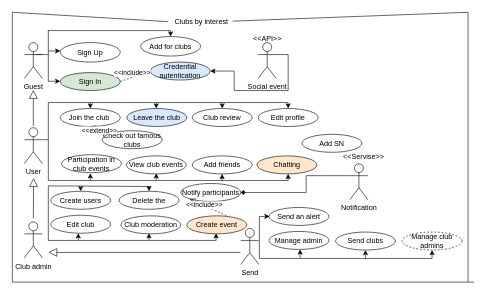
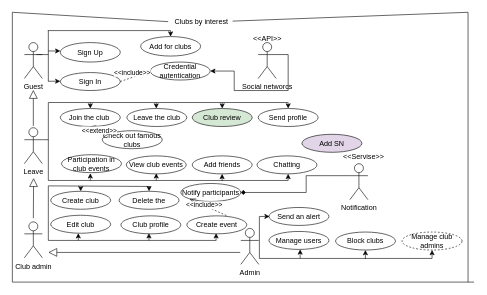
  <mxCell id="0" />
  <mxCell id="1" parent="0" />
  <mxCell id="2" value="Guest" style="shape=umlActor;verticalLabelPosition=bottom;verticalAlign=top;html=1;outlineConnect=0;" parent="1" vertex="1"><mxGeometry x="40" y="70.5" width="30" height="60" as="geometry" /></mxCell>
- <mxCell id="3" value="User" style="shape=umlActor;verticalLabelPosition=bottom;verticalAlign=top;html=1;outlineConnect=0;" parent="1" vertex="1"><mxGeometry x="40" y="212.5" width="30" height="60" as="geometry" /></mxCell>
+ <mxCell id="3" value="Leave" style="shape=umlActor;verticalLabelPosition=bottom;verticalAlign=top;html=1;outlineConnect=0;" parent="1" vertex="1"><mxGeometry x="40" y="212.5" width="30" height="60" as="geometry" /></mxCell>
  <mxCell id="4" value="Club admin" style="shape=umlActor;verticalLabelPosition=bottom;verticalAlign=top;html=1;outlineConnect=0;" parent="1" vertex="1"><mxGeometry x="40" y="369.5" width="30" height="60" as="geometry" /></mxCell>
- <mxCell id="5" value="Send" style="shape=umlActor;verticalLabelPosition=bottom;verticalAlign=top;html=1;outlineConnect=0;" parent="1" vertex="1"><mxGeometry x="401" y="380.5" width="30" height="60" as="geometry" /></mxCell>
+ <mxCell id="5" value="Admin" style="shape=umlActor;verticalLabelPosition=bottom;verticalAlign=top;html=1;outlineConnect=0;" parent="1" vertex="1"><mxGeometry x="401" y="380.5" width="30" height="60" as="geometry" /></mxCell>
  <mxCell id="6" value="Add for clubs" style="ellipse;whiteSpace=wrap;html=1;" parent="1" vertex="1"><mxGeometry x="234" y="60.5" width="100" height="32.5" as="geometry" /></mxCell>
  <mxCell id="7" value="Sign Up" style="ellipse;whiteSpace=wrap;html=1;" parent="1" vertex="1"><mxGeometry x="100" y="70.5" width="100" height="32.5" as="geometry" /></mxCell>
- <mxCell id="8" value="Sign In" style="ellipse;whiteSpace=wrap;html=1;fillColor=#d5e8d4;" parent="1" vertex="1"><mxGeometry x="100" y="120.5" width="100" height="30" as="geometry" /></mxCell>
- <mxCell id="9" value="Credential autentication" style="ellipse;whiteSpace=wrap;html=1;fillColor=#dae8fc;" parent="1" vertex="1"><mxGeometry x="250" y="103" width="100" height="30" as="geometry" /></mxCell>
+ <mxCell id="8" value="Sign In" style="ellipse;whiteSpace=wrap;html=1;" parent="1" vertex="1"><mxGeometry x="100" y="120.5" width="100" height="30" as="geometry" /></mxCell>
+ <mxCell id="9" value="Credential autentication" style="ellipse;whiteSpace=wrap;html=1;" parent="1" vertex="1"><mxGeometry x="250" y="103" width="100" height="30" as="geometry" /></mxCell>
  <mxCell id="10" value="&amp;lt;&amp;lt;include&amp;gt;&amp;gt;" style="html=1;verticalAlign=bottom;endArrow=open;dashed=1;endSize=8;curved=0;rounded=0;exitX=1;exitY=0.5;exitDx=0;exitDy=0;entryX=0;entryY=0.5;entryDx=0;entryDy=0;" parent="1" edge="1"><mxGeometry x="-0.225" y="-2" relative="1" as="geometry"><mxPoint x="200" y="135.5" as="sourcePoint" /><mxPoint x="250" y="118" as="targetPoint" /><mxPoint as="offset" /></mxGeometry></mxCell>
  <mxCell id="11" style="edgeStyle=orthogonalEdgeStyle;rounded=0;orthogonalLoop=1;jettySize=auto;html=1;exitX=1;exitY=0.333;exitDx=0;exitDy=0;exitPerimeter=0;" parent="1" source="12" target="9" edge="1"><mxGeometry relative="1" as="geometry" /></mxCell>
- <mxCell id="12" value="Social event" style="shape=umlActor;verticalLabelPosition=bottom;verticalAlign=top;html=1;outlineConnect=0;" parent="1" vertex="1"><mxGeometry x="430" y="70.5" width="30" height="60" as="geometry" /></mxCell>
+ <mxCell id="12" value="Social networcs" style="shape=umlActor;verticalLabelPosition=bottom;verticalAlign=top;html=1;outlineConnect=0;" parent="1" vertex="1"><mxGeometry x="430" y="70.5" width="30" height="60" as="geometry" /></mxCell>
  <mxCell id="13" value="" style="endArrow=none;html=1;rounded=0;" parent="1" edge="1"><mxGeometry width="50" height="50" relative="1" as="geometry"><mxPoint x="80" y="135.5" as="sourcePoint" /><mxPoint x="80" y="50.5" as="targetPoint" /></mxGeometry></mxCell>
  <mxCell id="14" value="" style="endArrow=none;html=1;rounded=0;" parent="1" edge="1"><mxGeometry width="50" height="50" relative="1" as="geometry"><mxPoint x="284" y="50.5" as="sourcePoint" /><mxPoint x="79" y="50.5" as="targetPoint" /></mxGeometry></mxCell>
  <mxCell id="15" value="" style="endArrow=classic;html=1;rounded=0;" parent="1" edge="1"><mxGeometry width="50" height="50" relative="1" as="geometry"><mxPoint x="283.88" y="50.5" as="sourcePoint" /><mxPoint x="283.88" y="60.5" as="targetPoint" /></mxGeometry></mxCell>
  <mxCell id="16" value="" style="endArrow=classic;html=1;rounded=0;" parent="1" edge="1"><mxGeometry width="50" height="50" relative="1" as="geometry"><mxPoint x="80" y="84.5" as="sourcePoint" /><mxPoint x="100" y="84.5" as="targetPoint" /></mxGeometry></mxCell>
  <mxCell id="17" value="" style="endArrow=classic;html=1;rounded=0;" parent="1" edge="1"><mxGeometry width="50" height="50" relative="1" as="geometry"><mxPoint x="80" y="135" as="sourcePoint" /><mxPoint x="100" y="135" as="targetPoint" /></mxGeometry></mxCell>
  <mxCell id="18" value="" style="edgeStyle=none;html=1;endArrow=block;endFill=0;endSize=12;verticalAlign=bottom;rounded=0;" parent="1" edge="1"><mxGeometry width="160" relative="1" as="geometry"><mxPoint x="55" y="209.5" as="sourcePoint" /><mxPoint x="55" y="149.5" as="targetPoint" /></mxGeometry></mxCell>
  <mxCell id="19" value="" style="endArrow=none;html=1;rounded=0;" parent="1" edge="1"><mxGeometry width="50" height="50" relative="1" as="geometry"><mxPoint x="60" y="90.5" as="sourcePoint" /><mxPoint x="80" y="90.5" as="targetPoint" /></mxGeometry></mxCell>
  <mxCell id="20" value="Join the club&amp;nbsp;" style="ellipse;whiteSpace=wrap;html=1;" parent="1" vertex="1"><mxGeometry x="100" y="180.5" width="100" height="30" as="geometry" /></mxCell>
- <mxCell id="21" value="Leave the club" style="ellipse;whiteSpace=wrap;html=1;fillColor=#dae8fc;" parent="1" vertex="1"><mxGeometry x="211" y="180.5" width="100" height="30" as="geometry" /></mxCell>
+ <mxCell id="21" value="Leave the club" style="ellipse;whiteSpace=wrap;html=1;" parent="1" vertex="1"><mxGeometry x="211" y="180.5" width="100" height="30" as="geometry" /></mxCell>
  <mxCell id="22" value="View club events" style="ellipse;whiteSpace=wrap;html=1;" parent="1" vertex="1"><mxGeometry x="210" y="259.5" width="100" height="30" as="geometry" /></mxCell>
  <mxCell id="23" value="Check out famous clubs" style="ellipse;whiteSpace=wrap;html=1;" parent="1" vertex="1"><mxGeometry x="170" y="217.5" width="100" height="30" as="geometry" /></mxCell>
  <mxCell id="24" value="&amp;lt;&amp;lt;extend&amp;gt;&amp;gt;" style="html=1;verticalAlign=bottom;endArrow=open;dashed=1;endSize=8;curved=0;rounded=0;entryX=0.5;entryY=1;entryDx=0;entryDy=0;" parent="1" source="23" edge="1"><mxGeometry x="-0.061" y="10" relative="1" as="geometry"><mxPoint x="169" y="230.5" as="sourcePoint" /><mxPoint x="149" y="210.5" as="targetPoint" /><mxPoint as="offset" /></mxGeometry></mxCell>
- <mxCell id="25" value="Edit profile" style="ellipse;whiteSpace=wrap;html=1;" parent="1" vertex="1"><mxGeometry x="430" y="180.5" width="100" height="30" as="geometry" /></mxCell>
+ <mxCell id="25" value="Send profile" style="ellipse;whiteSpace=wrap;html=1;" parent="1" vertex="1"><mxGeometry x="430" y="180.5" width="100" height="30" as="geometry" /></mxCell>
  <mxCell id="26" value="Add friends" style="ellipse;whiteSpace=wrap;html=1;" parent="1" vertex="1"><mxGeometry x="320" y="259.5" width="100" height="30" as="geometry" /></mxCell>
- <mxCell id="27" value="Club review" style="ellipse;whiteSpace=wrap;html=1;" parent="1" vertex="1"><mxGeometry x="320" y="180.5" width="100" height="30" as="geometry" /></mxCell>
+ <mxCell id="27" value="Club review" style="ellipse;whiteSpace=wrap;html=1;fillColor=#d5e8d4;" parent="1" vertex="1"><mxGeometry x="320" y="180.5" width="100" height="30" as="geometry" /></mxCell>
  <mxCell id="28" value="" style="endArrow=none;html=1;rounded=0;" parent="1" edge="1"><mxGeometry width="50" height="50" relative="1" as="geometry"><mxPoint x="80" y="300.5" as="sourcePoint" /><mxPoint x="80" y="170.5" as="targetPoint" /></mxGeometry></mxCell>
  <mxCell id="29" value="" style="endArrow=none;html=1;rounded=0;" parent="1" edge="1"><mxGeometry width="50" height="50" relative="1" as="geometry"><mxPoint x="480" y="170.5" as="sourcePoint" /><mxPoint x="80" y="170.5" as="targetPoint" /></mxGeometry></mxCell>
  <mxCell id="30" value="" style="endArrow=classic;html=1;rounded=0;entryX=0.5;entryY=0;entryDx=0;entryDy=0;" parent="1" target="20" edge="1"><mxGeometry width="50" height="50" relative="1" as="geometry"><mxPoint x="150" y="170.5" as="sourcePoint" /><mxPoint x="234" y="138" as="targetPoint" /></mxGeometry></mxCell>
  <mxCell id="31" value="" style="endArrow=classic;html=1;rounded=0;entryX=0.5;entryY=0;entryDx=0;entryDy=0;" parent="1" edge="1"><mxGeometry width="50" height="50" relative="1" as="geometry"><mxPoint x="260" y="170.5" as="sourcePoint" /><mxPoint x="260" y="180.5" as="targetPoint" /></mxGeometry></mxCell>
  <mxCell id="32" value="" style="endArrow=classic;html=1;rounded=0;entryX=0.5;entryY=0;entryDx=0;entryDy=0;" parent="1" edge="1"><mxGeometry width="50" height="50" relative="1" as="geometry"><mxPoint x="370" y="170.5" as="sourcePoint" /><mxPoint x="370" y="180.5" as="targetPoint" /></mxGeometry></mxCell>
  <mxCell id="33" value="" style="endArrow=none;html=1;rounded=0;" parent="1" edge="1"><mxGeometry width="50" height="50" relative="1" as="geometry"><mxPoint x="480" y="300.5" as="sourcePoint" /><mxPoint x="80" y="300.5" as="targetPoint" /></mxGeometry></mxCell>
  <mxCell id="34" value="" style="endArrow=classic;html=1;rounded=0;entryX=0.5;entryY=1;entryDx=0;entryDy=0;" parent="1" edge="1"><mxGeometry width="50" height="50" relative="1" as="geometry"><mxPoint x="150" y="300.5" as="sourcePoint" /><mxPoint x="150" y="288.5" as="targetPoint" /></mxGeometry></mxCell>
  <mxCell id="35" value="" style="endArrow=classic;html=1;rounded=0;entryX=0.5;entryY=1;entryDx=0;entryDy=0;" parent="1" edge="1"><mxGeometry width="50" height="50" relative="1" as="geometry"><mxPoint x="260" y="300.5" as="sourcePoint" /><mxPoint x="260" y="288.5" as="targetPoint" /></mxGeometry></mxCell>
  <mxCell id="36" value="" style="endArrow=classic;html=1;rounded=0;entryX=0.5;entryY=1;entryDx=0;entryDy=0;" parent="1" edge="1"><mxGeometry width="50" height="50" relative="1" as="geometry"><mxPoint x="369.81" y="301.5" as="sourcePoint" /><mxPoint x="369.81" y="289.5" as="targetPoint" /></mxGeometry></mxCell>
- <mxCell id="37" value="Chatting" style="ellipse;whiteSpace=wrap;html=1;fillColor=#ffe6cc;" parent="1" vertex="1"><mxGeometry x="428" y="259.5" width="100" height="30" as="geometry" /></mxCell>
+ <mxCell id="37" value="Chatting" style="ellipse;whiteSpace=wrap;html=1;" parent="1" vertex="1"><mxGeometry x="428" y="259.5" width="100" height="30" as="geometry" /></mxCell>
  <mxCell id="38" value="Participation in club events" style="ellipse;whiteSpace=wrap;html=1;" parent="1" vertex="1"><mxGeometry x="102" y="257.5" width="100" height="30" as="geometry" /></mxCell>
  <mxCell id="39" value="" style="endArrow=classic;html=1;rounded=0;" parent="1" edge="1"><mxGeometry width="50" height="50" relative="1" as="geometry"><mxPoint x="480" y="170.5" as="sourcePoint" /><mxPoint x="480" y="180.5" as="targetPoint" /></mxGeometry></mxCell>
  <mxCell id="40" value="" style="endArrow=classic;html=1;rounded=0;" parent="1" edge="1"><mxGeometry width="50" height="50" relative="1" as="geometry"><mxPoint x="480" y="300.5" as="sourcePoint" /><mxPoint x="480" y="289.5" as="targetPoint" /></mxGeometry></mxCell>
  <mxCell id="41" value="&lt;&lt;API&gt;&gt;" style="text;whiteSpace=wrap;" parent="1" vertex="1"><mxGeometry x="420" y="50" width="180" height="40" as="geometry" /></mxCell>
- <mxCell id="42" value="Add SN" style="ellipse;whiteSpace=wrap;html=1;" parent="1" vertex="1"><mxGeometry x="503" y="223.5" width="100" height="30" as="geometry" /></mxCell>
+ <mxCell id="42" value="Add SN" style="ellipse;whiteSpace=wrap;html=1;fillColor=#e1d5e7;" parent="1" vertex="1"><mxGeometry x="503" y="223.5" width="100" height="30" as="geometry" /></mxCell>
  <mxCell id="43" value="" style="edgeStyle=none;html=1;endArrow=block;endFill=0;endSize=12;verticalAlign=bottom;rounded=0;" parent="1" edge="1"><mxGeometry width="160" relative="1" as="geometry"><mxPoint x="55" y="363.5" as="sourcePoint" /><mxPoint x="55.44" y="296.5" as="targetPoint" /></mxGeometry></mxCell>
  <mxCell id="44" value="" style="endArrow=none;html=1;rounded=0;exitX=1;exitY=0.333;exitDx=0;exitDy=0;exitPerimeter=0;" parent="1" source="3" edge="1"><mxGeometry width="50" height="50" relative="1" as="geometry"><mxPoint x="70" y="80.5" as="sourcePoint" /><mxPoint x="80" y="232.5" as="targetPoint" /></mxGeometry></mxCell>
- <mxCell id="45" value="Create users" style="ellipse;whiteSpace=wrap;html=1;" parent="1" vertex="1"><mxGeometry x="84" y="318.5" width="100" height="30" as="geometry" /></mxCell>
+ <mxCell id="45" value="Create club" style="ellipse;whiteSpace=wrap;html=1;" parent="1" vertex="1"><mxGeometry x="84" y="318.5" width="100" height="30" as="geometry" /></mxCell>
  <mxCell id="46" value="Delete the" style="ellipse;whiteSpace=wrap;html=1;" parent="1" vertex="1"><mxGeometry x="198" y="318.5" width="100" height="30" as="geometry" /></mxCell>
  <mxCell id="47" value="Edit club" style="ellipse;whiteSpace=wrap;html=1;" parent="1" vertex="1"><mxGeometry x="84" y="358.5" width="100" height="30" as="geometry" /></mxCell>
- <mxCell id="48" value="Club moderation" style="ellipse;whiteSpace=wrap;html=1;" parent="1" vertex="1"><mxGeometry x="201" y="359.5" width="100" height="30" as="geometry" /></mxCell>
- <mxCell id="49" value="Create event" style="ellipse;whiteSpace=wrap;html=1;fillColor=#ffe6cc;" parent="1" vertex="1"><mxGeometry x="311" y="359.5" width="100" height="30" as="geometry" /></mxCell>
+ <mxCell id="48" value="Club profile" style="ellipse;whiteSpace=wrap;html=1;" parent="1" vertex="1"><mxGeometry x="201" y="359.5" width="100" height="30" as="geometry" /></mxCell>
+ <mxCell id="49" value="Create event" style="ellipse;whiteSpace=wrap;html=1;" parent="1" vertex="1"><mxGeometry x="311" y="359.5" width="100" height="30" as="geometry" /></mxCell>
  <mxCell id="50" value="Notify participants" style="ellipse;whiteSpace=wrap;html=1;" parent="1" vertex="1"><mxGeometry x="301" y="305.5" width="100" height="30" as="geometry" /></mxCell>
  <mxCell id="51" value="" style="endArrow=none;html=1;rounded=0;" parent="1" edge="1"><mxGeometry width="50" height="50" relative="1" as="geometry"><mxPoint x="80" y="400.5" as="sourcePoint" /><mxPoint x="80" y="309.5" as="targetPoint" /></mxGeometry></mxCell>
  <mxCell id="52" value="" style="endArrow=none;html=1;rounded=0;" parent="1" edge="1"><mxGeometry width="50" height="50" relative="1" as="geometry"><mxPoint x="250" y="310.5" as="sourcePoint" /><mxPoint x="80" y="309.5" as="targetPoint" /></mxGeometry></mxCell>
  <mxCell id="53" value="" style="endArrow=none;html=1;rounded=0;" parent="1" edge="1"><mxGeometry width="50" height="50" relative="1" as="geometry"><mxPoint x="360" y="400.5" as="sourcePoint" /><mxPoint x="80" y="400.5" as="targetPoint" /></mxGeometry></mxCell>
  <mxCell id="54" value="" style="endArrow=classic;html=1;rounded=0;entryX=0.5;entryY=1;entryDx=0;entryDy=0;" parent="1" edge="1"><mxGeometry width="50" height="50" relative="1" as="geometry"><mxPoint x="130" y="400.5" as="sourcePoint" /><mxPoint x="130" y="388.5" as="targetPoint" /></mxGeometry></mxCell>
  <mxCell id="55" value="" style="endArrow=classic;html=1;rounded=0;entryX=0.5;entryY=1;entryDx=0;entryDy=0;" parent="1" edge="1"><mxGeometry width="50" height="50" relative="1" as="geometry"><mxPoint x="247.82" y="400.5" as="sourcePoint" /><mxPoint x="247.82" y="388.5" as="targetPoint" /></mxGeometry></mxCell>
  <mxCell id="56" value="" style="endArrow=classic;html=1;rounded=0;entryX=0.5;entryY=1;entryDx=0;entryDy=0;" parent="1" edge="1"><mxGeometry width="50" height="50" relative="1" as="geometry"><mxPoint x="359.79" y="400.5" as="sourcePoint" /><mxPoint x="359.79" y="388.5" as="targetPoint" /></mxGeometry></mxCell>
  <mxCell id="57" value="" style="endArrow=classic;html=1;rounded=0;entryX=0.5;entryY=1;entryDx=0;entryDy=0;" parent="1" edge="1"><mxGeometry width="50" height="50" relative="1" as="geometry"><mxPoint x="248" y="310.5" as="sourcePoint" /><mxPoint x="248" y="318.5" as="targetPoint" /></mxGeometry></mxCell>
  <mxCell id="58" value="" style="endArrow=classic;html=1;rounded=0;entryX=0.5;entryY=0;entryDx=0;entryDy=0;" parent="1" target="45" edge="1"><mxGeometry width="50" height="50" relative="1" as="geometry"><mxPoint x="134" y="310.5" as="sourcePoint" /><mxPoint x="240" y="310.5" as="targetPoint" /></mxGeometry></mxCell>
  <mxCell id="59" value="&amp;lt;&amp;lt;include&amp;gt;&amp;gt;" style="html=1;verticalAlign=bottom;endArrow=open;dashed=1;endSize=8;curved=0;rounded=0;exitX=1;exitY=0.5;exitDx=0;exitDy=0;entryX=0;entryY=1;entryDx=0;entryDy=0;" parent="1" target="50" edge="1"><mxGeometry x="0.104" y="8" relative="1" as="geometry"><mxPoint x="377" y="359" as="sourcePoint" /><mxPoint x="420" y="341.5" as="targetPoint" /><mxPoint as="offset" /></mxGeometry></mxCell>
  <mxCell id="60" style="edgeStyle=orthogonalEdgeStyle;rounded=0;orthogonalLoop=1;jettySize=auto;html=1;exitX=0;exitY=0.333;exitDx=0;exitDy=0;exitPerimeter=0;entryX=1;entryY=0.5;entryDx=0;entryDy=0;endArrow=diamond;" parent="1" source="61" target="50" edge="1"><mxGeometry relative="1" as="geometry"><Array as="points"><mxPoint x="510" y="292.5" /><mxPoint x="510" y="320.5" /></Array></mxGeometry></mxCell>
  <mxCell id="61" value="Notification" style="shape=umlActor;verticalLabelPosition=bottom;verticalAlign=top;html=1;outlineConnect=0;" parent="1" vertex="1"><mxGeometry x="583" y="272.5" width="30" height="60" as="geometry" /></mxCell>
  <mxCell id="62" value="&lt;&lt;Servise&gt;&gt;" style="text;whiteSpace=wrap;" parent="1" vertex="1"><mxGeometry x="570" y="247.5" width="180" height="40" as="geometry" /></mxCell>
  <mxCell id="63" value="" style="edgeStyle=none;html=1;endArrow=block;endFill=0;endSize=12;verticalAlign=bottom;rounded=0;" parent="1" edge="1"><mxGeometry width="160" relative="1" as="geometry"><mxPoint x="400" y="420.5" as="sourcePoint" /><mxPoint x="80" y="420.5" as="targetPoint" /></mxGeometry></mxCell>
- <mxCell id="64" value="Manage admin" style="ellipse;whiteSpace=wrap;html=1;" parent="1" vertex="1"><mxGeometry x="448" y="385.5" width="100" height="30" as="geometry" /></mxCell>
+ <mxCell id="64" value="Manage users" style="ellipse;whiteSpace=wrap;html=1;" parent="1" vertex="1"><mxGeometry x="448" y="385.5" width="100" height="30" as="geometry" /></mxCell>
  <mxCell id="65" value="Manage club admins" style="ellipse;whiteSpace=wrap;html=1;dashed=1;" parent="1" vertex="1"><mxGeometry x="670" y="386.5" width="100" height="30" as="geometry" /></mxCell>
- <mxCell id="66" value="Send clubs" style="ellipse;whiteSpace=wrap;html=1;" parent="1" vertex="1"><mxGeometry x="559" y="386.5" width="100" height="30" as="geometry" /></mxCell>
+ <mxCell id="66" value="Block clubs" style="ellipse;whiteSpace=wrap;html=1;" parent="1" vertex="1"><mxGeometry x="559" y="386.5" width="100" height="30" as="geometry" /></mxCell>
  <mxCell id="67" value="Send an alert" style="ellipse;whiteSpace=wrap;html=1;" parent="1" vertex="1"><mxGeometry x="448" y="345.5" width="100" height="30" as="geometry" /></mxCell>
  <mxCell id="68" value="" style="endArrow=none;html=1;rounded=0;" parent="1" edge="1"><mxGeometry width="50" height="50" relative="1" as="geometry"><mxPoint x="432" y="430.5" as="sourcePoint" /><mxPoint x="432" y="360.5" as="targetPoint" /></mxGeometry></mxCell>
  <mxCell id="69" value="" style="endArrow=classic;html=1;rounded=0;" parent="1" edge="1"><mxGeometry width="50" height="50" relative="1" as="geometry"><mxPoint x="432" y="360.5" as="sourcePoint" /><mxPoint x="449" y="360.5" as="targetPoint" /></mxGeometry></mxCell>
  <mxCell id="70" value="" style="endArrow=none;html=1;rounded=0;" parent="1" edge="1"><mxGeometry width="50" height="50" relative="1" as="geometry"><mxPoint x="432" y="430.5" as="sourcePoint" /><mxPoint x="720" y="430.5" as="targetPoint" /></mxGeometry></mxCell>
  <mxCell id="71" value="" style="endArrow=classic;html=1;rounded=0;" parent="1" edge="1"><mxGeometry width="50" height="50" relative="1" as="geometry"><mxPoint x="500" y="430.5" as="sourcePoint" /><mxPoint x="500" y="415.5" as="targetPoint" /></mxGeometry></mxCell>
  <mxCell id="72" value="" style="endArrow=classic;html=1;rounded=0;" parent="1" edge="1"><mxGeometry width="50" height="50" relative="1" as="geometry"><mxPoint x="608.81" y="431.5" as="sourcePoint" /><mxPoint x="608.81" y="416.5" as="targetPoint" /></mxGeometry></mxCell>
  <mxCell id="73" value="" style="endArrow=classic;html=1;rounded=0;entryX=0.5;entryY=1;entryDx=0;entryDy=0;" parent="1" target="65" edge="1"><mxGeometry width="50" height="50" relative="1" as="geometry"><mxPoint x="720" y="430.5" as="sourcePoint" /><mxPoint x="690" y="460.5" as="targetPoint" /></mxGeometry></mxCell>
  <mxCell id="74" value="" style="endArrow=none;html=1;rounded=0;" parent="1" edge="1"><mxGeometry width="50" height="50" relative="1" as="geometry"><mxPoint x="20" y="470" as="sourcePoint" /><mxPoint x="20" y="20" as="targetPoint" /></mxGeometry></mxCell>
  <mxCell id="75" value="Clubs by interest" style="text;html=1;align=center;verticalAlign=middle;resizable=0;points=[];autosize=1;strokeColor=none;fillColor=none;" parent="1" vertex="1"><mxGeometry x="280" y="21" width="110" height="30" as="geometry" /></mxCell>
  <mxCell id="76" value="" style="endArrow=none;html=1;rounded=0;exitX=-0.002;exitY=0.487;exitDx=0;exitDy=0;exitPerimeter=0;" parent="1" source="75" edge="1"><mxGeometry width="50" height="50" relative="1" as="geometry"><mxPoint x="250" y="20" as="sourcePoint" /><mxPoint x="20" y="20" as="targetPoint" /></mxGeometry></mxCell>
  <mxCell id="77" value="" style="endArrow=none;html=1;rounded=0;" parent="1" edge="1"><mxGeometry width="50" height="50" relative="1" as="geometry"><mxPoint x="790" y="470" as="sourcePoint" /><mxPoint x="20" y="470" as="targetPoint" /></mxGeometry></mxCell>
  <mxCell id="78" value="" style="endArrow=none;html=1;rounded=0;" parent="1" edge="1"><mxGeometry width="50" height="50" relative="1" as="geometry"><mxPoint x="780" y="470" as="sourcePoint" /><mxPoint x="780" y="20" as="targetPoint" /></mxGeometry></mxCell>
  <mxCell id="79" value="" style="endArrow=none;html=1;rounded=0;exitX=0.976;exitY=0.458;exitDx=0;exitDy=0;exitPerimeter=0;" parent="1" source="75" edge="1"><mxGeometry width="50" height="50" relative="1" as="geometry"><mxPoint x="410" y="50" as="sourcePoint" /><mxPoint x="780" y="20" as="targetPoint" /></mxGeometry></mxCell>
